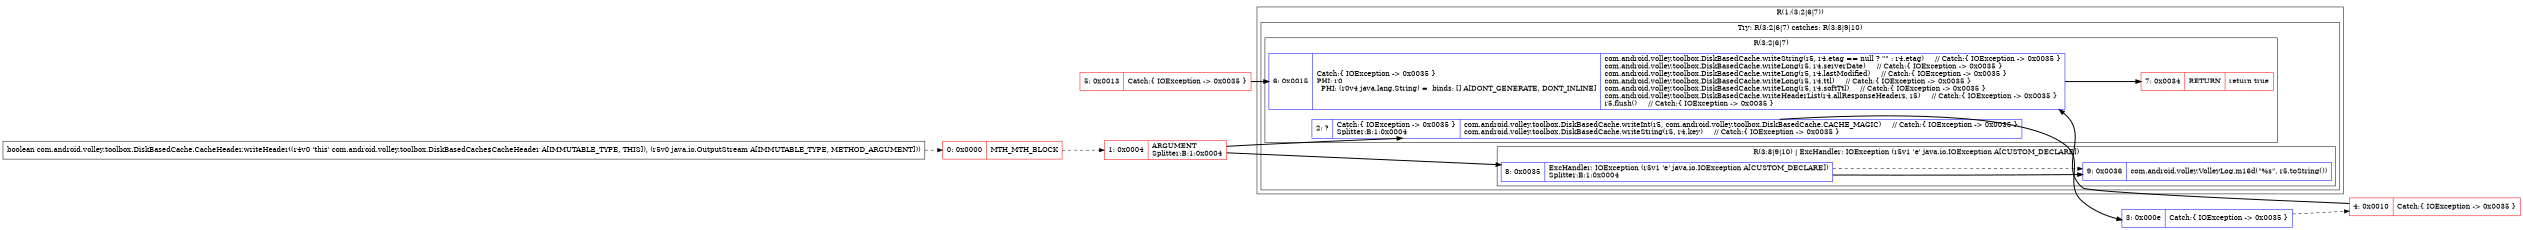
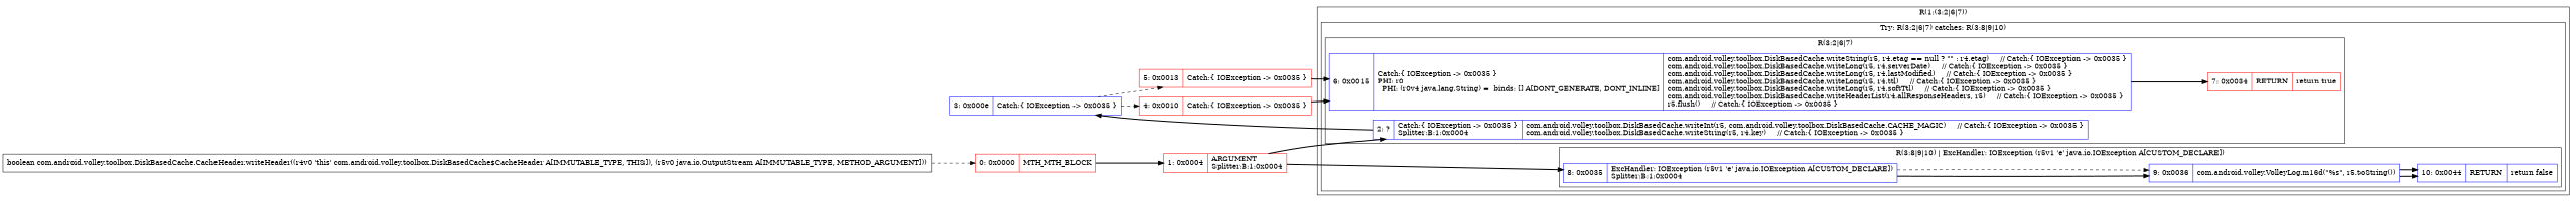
  digraph {
    rankdir=LR
    node [color=blue shape=record]
    edge [style=bold]
    n1 [label="{2\:\ ?|Catch:\{ IOException \-\> 0x0035 \}\lSplitter:B:1:0x0004\l|com.android.volley.toolbox.DiskBasedCache.writeInt(r5, com.android.volley.toolbox.DiskBasedCache.CACHE_MAGIC)     \/\/ Catch:\{ IOException \-\> 0x0035 \}\lcom.android.volley.toolbox.DiskBasedCache.writeString(r5, r4.key)     \/\/ Catch:\{ IOException \-\> 0x0035 \}\l}"]
    n2 [label="{6\:\ 0x0015|Catch:\{ IOException \-\> 0x0035 \}\lPHI: r0 \l  PHI: (r0v4 java.lang.String) =  binds: [] A[DONT_GENERATE, DONT_INLINE]\l|com.android.volley.toolbox.DiskBasedCache.writeString(r5, r4.etag == null ? \"\" : r4.etag)     \/\/ Catch:\{ IOException \-\> 0x0035 \}\lcom.android.volley.toolbox.DiskBasedCache.writeLong(r5, r4.serverDate)     \/\/ Catch:\{ IOException \-\> 0x0035 \}\lcom.android.volley.toolbox.DiskBasedCache.writeLong(r5, r4.lastModified)     \/\/ Catch:\{ IOException \-\> 0x0035 \}\lcom.android.volley.toolbox.DiskBasedCache.writeLong(r5, r4.ttl)     \/\/ Catch:\{ IOException \-\> 0x0035 \}\lcom.android.volley.toolbox.DiskBasedCache.writeLong(r5, r4.softTtl)     \/\/ Catch:\{ IOException \-\> 0x0035 \}\lcom.android.volley.toolbox.DiskBasedCache.writeHeaderList(r4.allResponseHeaders, r5)     \/\/ Catch:\{ IOException \-\> 0x0035 \}\lr5.flush()     \/\/ Catch:\{ IOException \-\> 0x0035 \}\l}"]
    n3 [color=red label="{7\:\ 0x0034|RETURN\l|return true\l}"]
    n4 [label="{8\:\ 0x0035|ExcHandler: IOException (r5v1 'e' java.io.IOException A[CUSTOM_DECLARE])\lSplitter:B:1:0x0004\l}"]
    n5 [label="{9\:\ 0x0036|com.android.volley.VolleyLog.m16d(\"%s\", r5.toString())\l}"]
+   n6 [label="{10\:\ 0x0044|RETURN\l|return false\l}"]
    n7 [label="{3\:\ 0x000e|Catch:\{ IOException \-\> 0x0035 \}\l}"]
    n8 [color=red label="{4\:\ 0x0010|Catch:\{ IOException \-\> 0x0035 \}\l}"]
    n9 [color=red label="{5\:\ 0x0013|Catch:\{ IOException \-\> 0x0035 \}\l}"]
    n10 [color=red label="{0\:\ 0x0000|MTH_MTH_BLOCK\l}"]
    n11 [color=red label="{1\:\ 0x0004|ARGUMENT\lSplitter:B:1:0x0004\l}"]
    n12 [label="{boolean com.android.volley.toolbox.DiskBasedCache.CacheHeader.writeHeader((r4v0 'this' com.android.volley.toolbox.DiskBasedCache$CacheHeader A[IMMUTABLE_TYPE, THIS]), (r5v0 java.io.OutputStream A[IMMUTABLE_TYPE, METHOD_ARGUMENT])) }" color=""]
    subgraph cluster_1 {
      label="R(1:(3:2|6|7))"
      subgraph cluster_2 {
        label="Try: R(3:2|6|7) catches: R(3:8|9|10)"
        subgraph cluster_3 {
          label="R(3:2|6|7)"
          n1
          n2
          n3
        }
        subgraph cluster_4 {
          label="R(3:8|9|10) | ExcHandler: IOException (r5v1 'e' java.io.IOException A[CUSTOM_DECLARE])\l"
          n4
          n5
+         n6
        }
      }
    }
    subgraph cluster_5 {
      label="R(3:8|9|10) | ExcHandler: IOException (r5v1 'e' java.io.IOException A[CUSTOM_DECLARE])\l"
    }
    n1 -> n7
    n2 -> n3
    n4 -> n5
    n4 -> n5 [style=dashed]
+   n5 -> n6
+   n5 -> n6
    n7 -> n8 [style=dashed]
+   n7 -> n9 [style=dashed]
    n8 -> n2
    n9 -> n2
-   n10 -> n11 [style=dashed]
+   n10 -> n11
    n11 -> n1
    n11 -> n4
    n12 -> n10 [style=dashed]
  }
